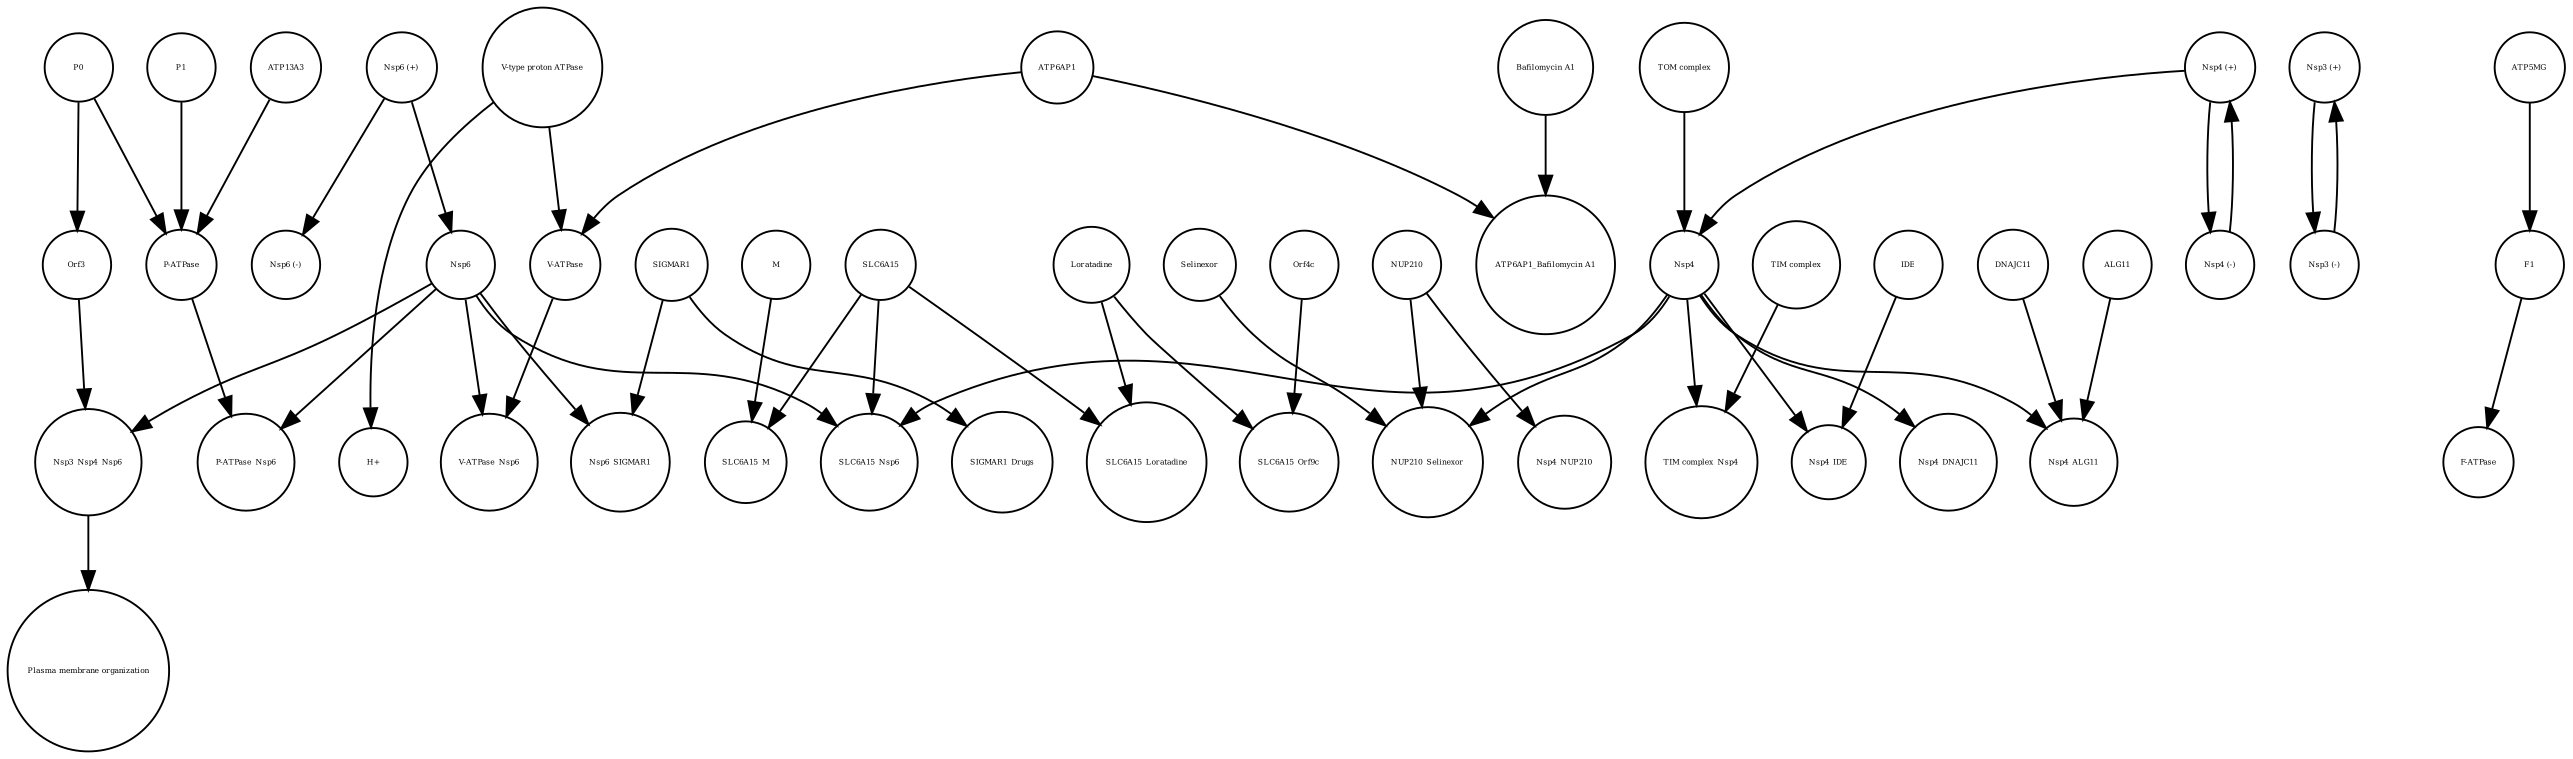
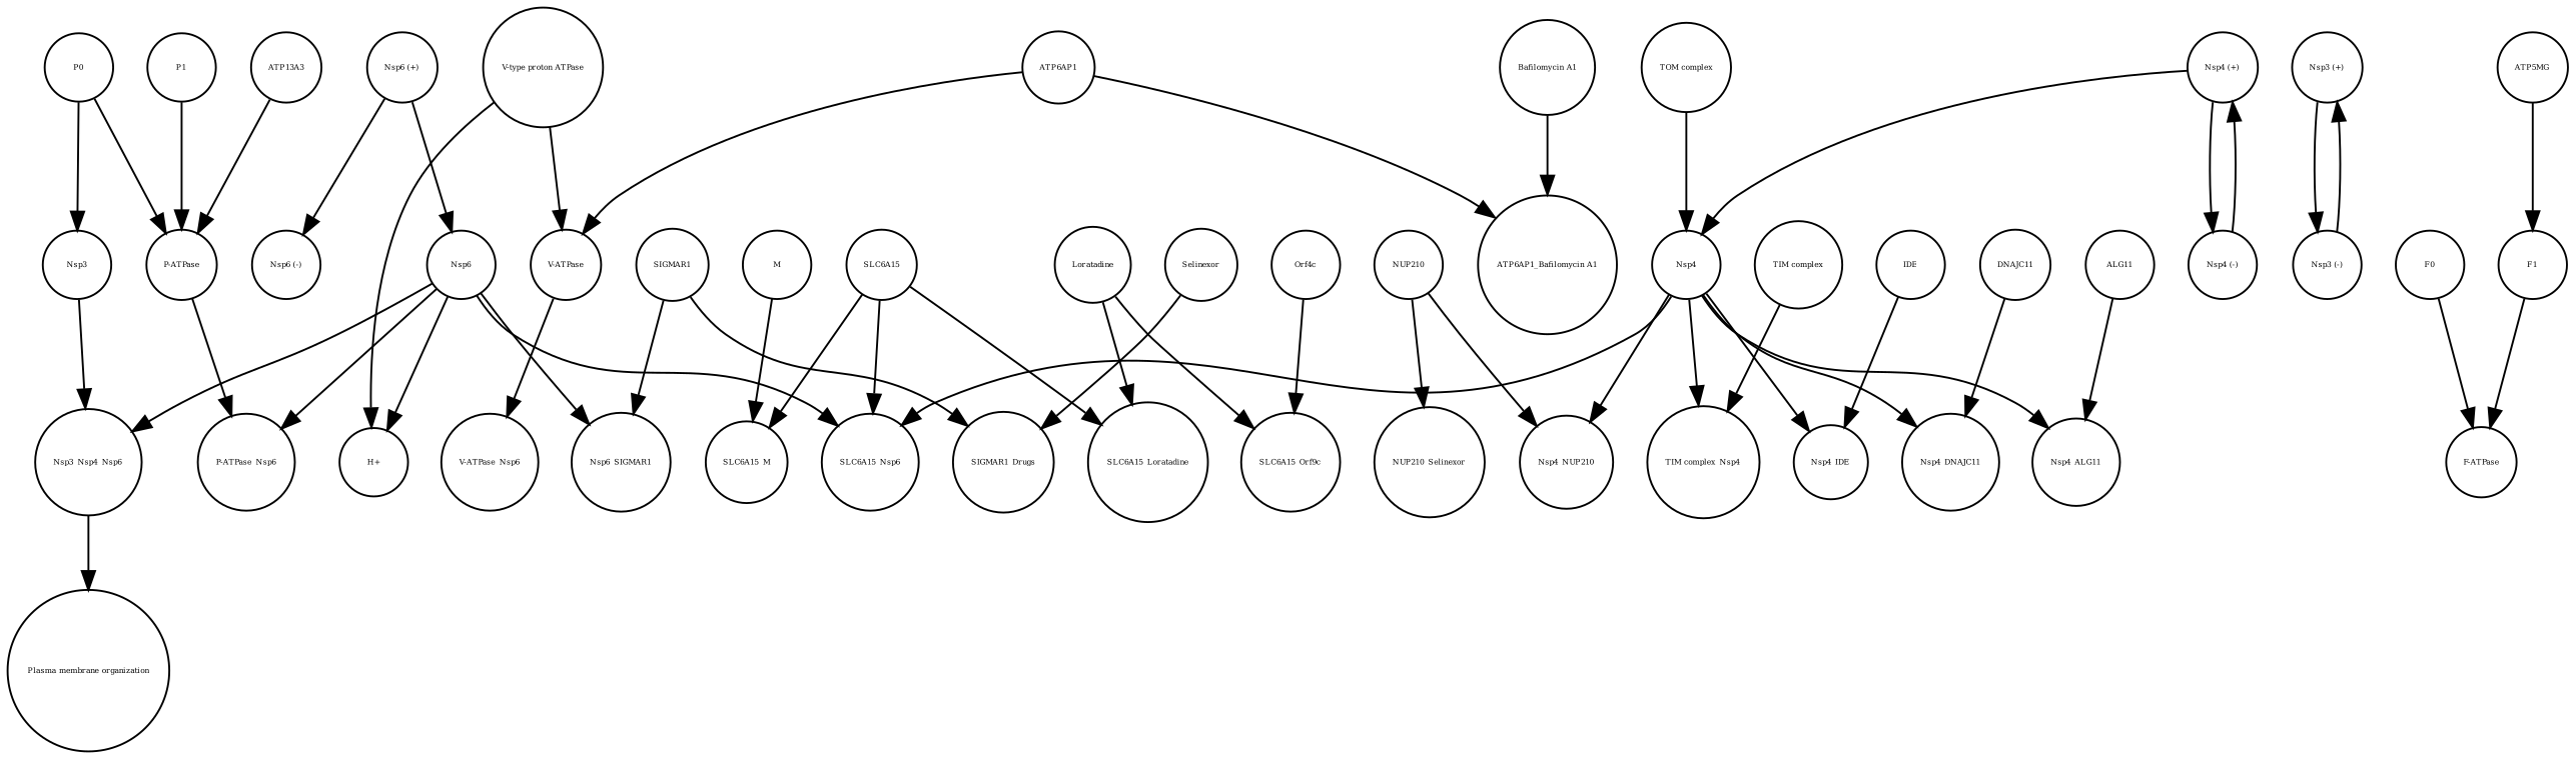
  strict digraph {
    node [annotation=urn_miriam_pubmed_32353859 bipartite=0 cls=complex fontsize=4 shape=circle]
    edge [interaction_type=production]
    n1 [annotation="urn_miriam_pubmed_32353859|urn_miriam_pubmed_29128390|urn_miriam_doi_10.1016%2Fj.virol.2017.07.019|urn_miriam_taxonomy_694009" label=Nsp3_Nsp4_Nsp6]
    n2 [annotation="urn_miriam_obo.go_GO%3A0007009|urn_miriam_taxonomy_694009|urn_miriam_pubmed_31226023|urn_miriam_pubmed_23943763" cls=phenotype label="Plasma membrane organization"]
    n3 [label=SLC6A15_Orf9c]
    n4 [annotation=urn_miriam_uniprot_Q15904 label="V-ATPase_Nsp6"]
    n5 [cls="nucleic acid feature" label="Nsp3 (+)"]
    n6 [cls="nucleic acid feature" label="Nsp3 (-)"]
-   n7 [annotation="urn_miriam_taxonomy_2697049|urn_miriam_pubmed_32353859" cls=macromolecule label=Orf3]
+   n7 [annotation="urn_miriam_taxonomy_2697049|urn_miriam_pubmed_32353859" cls=macromolecule label=Nsp3]
    n8 [annotation=urn_miriam_pubmed_10406945 label=Nsp6_SIGMAR1]
    n9 [label=F1 annotation=""]
    n10 [annotation=urn_miriam_uniprot_O75964 label="F-ATPase"]
    n11 [annotation="urn_miriam_uniprot_Q8TEM1|urn_miriam_pubmed_14517331" cls=macromolecule label=NUP210]
    n12 [annotation=urn_miriam_pubmed_14517331 label=Nsp4_NUP210]
    n13 [label=NUP210_Selinexor]
    n14 [annotation=urn_miriam_pubmed_123134323 cls="simple chemical" label=Loratadine]
    n15 [label=SLC6A15_Loratadine annotation=""]
    n16 [annotation="urn_miriam_taxonomy_2697049|urn_miriam_pubmed_32353859" cls=macromolecule label=Nsp6]
    n17 [label=SLC6A15_Nsp6]
    n18 [label="P-ATPase_Nsp6" annotation=""]
    n19 [label="TIM complex_Nsp4"]
    n20 [annotation="urn_miriam_obo.go_GO%3A0046611" label="V-type proton ATPase"]
    n21 [annotation="urn_miriam_obo.chebi_CHEBI%3A15378" cls="simple chemical" label="H+"]
    n22 [annotation=urn_miriam_uniprot_Q15904 label="V-ATPase"]
    n23 [cls="nucleic acid feature" label="Nsp6 (-)"]
    n24 [cls="nucleic acid feature" label="Nsp6 (+)"]
    n25 [label=SLC6A15_M]
    n26 [label="ATP6AP1_Bafilomycin A1" annotation=""]
    n27 [annotation="urn_miriam_uniprot_P14735|urn_miriam_pubmed_32353859|urn_miriam_doi_10.1210%2Fmend-4-8-1125|urn_miriam_taxonomy_10116" cls=macromolecule label=IDE]
    n28 [label=Nsp4_IDE annotation=""]
    n29 [label="TOM complex" annotation=""]
    n30 [annotation="urn_miriam_ncbiprotein_BCD58761|urn_miriam_taxonomy_2697049" cls=macromolecule label=Nsp4]
    n31 [annotation="urn_miriam_pubmed_25997101|urn_miriam_pubmed_32353859" label=Nsp4_DNAJC11]
    n32 [annotation=urn_miriam_pubmed_20080937 label=Nsp4_ALG11]
    n33 [annotation="urn_miriam_uniprot_Q99720|urn_miriam_doi_10.1074%2Fjbc.272.43.27107|urn_miriam_pubmed_32353859|urn_miriam_pubmed_10406945" cls=macromolecule label=SIGMAR1]
    n34 [label=SIGMAR1_Drugs]
    n35 [cls="simple chemical" label=Selinexor]
    n36 [annotation="urn_miriam_pubmed_32353859|urn_miriam_uniprot_Q8IY34" cls=macromolecule label=SLC6A15]
    n37 [cls="simple chemical" label="Bafilomycin A1" annotation=""]
    n38 [annotation=urn_miriam_taxonomy_2697049 cls=macromolecule label=Orf4c]
    n39 [annotation=urn_miriam_uniprot_O75964 cls=macromolecule label=ATP5MG]
    n40 [cls="nucleic acid feature" label="Nsp4 (-)"]
    n41 [cls="nucleic acid feature" label="Nsp4 (+)"]
    n42 [annotation="urn_miriam_uniprot_Q9NVH1|urn_miriam_pubmed_32353859|urn_miriam_pubmed_25997101" cls=macromolecule label=DNAJC11]
    n43 [label="TIM complex" annotation=""]
+   n44 [label=F0 annotation=""]
    n45 [label="P-ATPase" annotation=""]
    n46 [annotation="urn_miriam_uniprot_Q2TAA5|urn_miriam_pubmed_20080937" cls=macromolecule label=ALG11]
    n47 [label=P1 annotation=""]
    n48 [label=P0 annotation=""]
    n49 [annotation=urn_miriam_uniprot_Q9H7F0 cls=macromolecule label=ATP13A3]
    n50 [annotation="urn_miriam_uniprot_Q15904|urn_miriam_pubmed_27231034" cls=macromolecule label=ATP6AP1]
    n51 [annotation=urn_miriam_taxonomy_2697049 cls=macromolecule label=M]
    n1 -> n2 [interaction_type=stimulation]
    n5 -> n6
    n6 -> n5
    n7 -> n1
    n9 -> n10
    n11 -> n12
    n11 -> n13
    n14 -> n3
    n14 -> n15
    n16 -> n1
-   n16 -> n4
+   n16 -> n21
    n16 -> n8
    n16 -> n17
    n16 -> n18
    n20 -> n21 [annotation=urn_miriam_pubmed_22335796 interaction_type=catalysis]
    n20 -> n22
    n22 -> n4
    n24 -> n16
    n24 -> n23
    n27 -> n28
    n29 -> n30 [annotation="urn_miriam_pubmed_32353859|urn_miriam_taxonomy_2697049" interaction_type=stimulation]
-   n30 -> n13
+   n30 -> n12
    n30 -> n17
    n30 -> n19
    n30 -> n28
    n30 -> n31
    n30 -> n32
    n33 -> n8
    n33 -> n34
-   n35 -> n13
+   n35 -> n34
    n36 -> n15
    n36 -> n17
    n36 -> n25
    n37 -> n26
    n38 -> n3
    n39 -> n9
    n40 -> n41
    n41 -> n30
    n41 -> n40
-   n42 -> n32
+   n42 -> n31
    n43 -> n19
+   n44 -> n10
    n45 -> n18
    n46 -> n32
    n47 -> n45
    n48 -> n7
    n48 -> n45
    n49 -> n45
    n50 -> n22
    n50 -> n26
    n51 -> n25
  }
